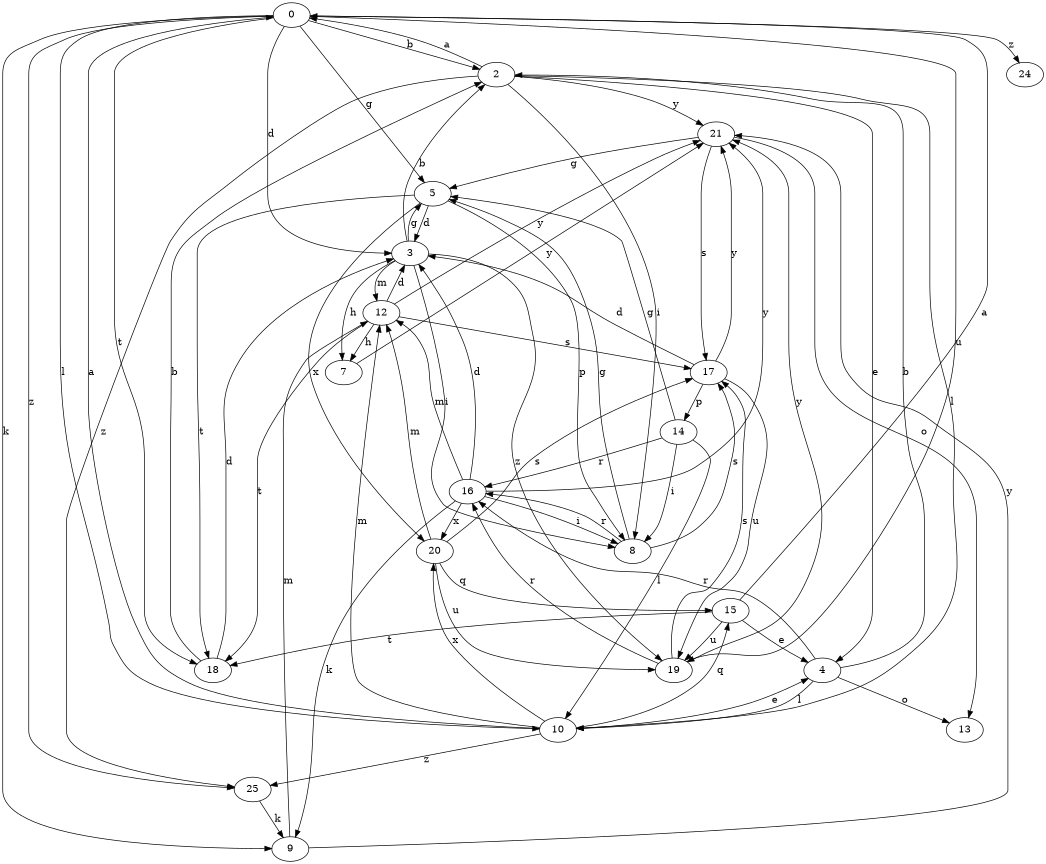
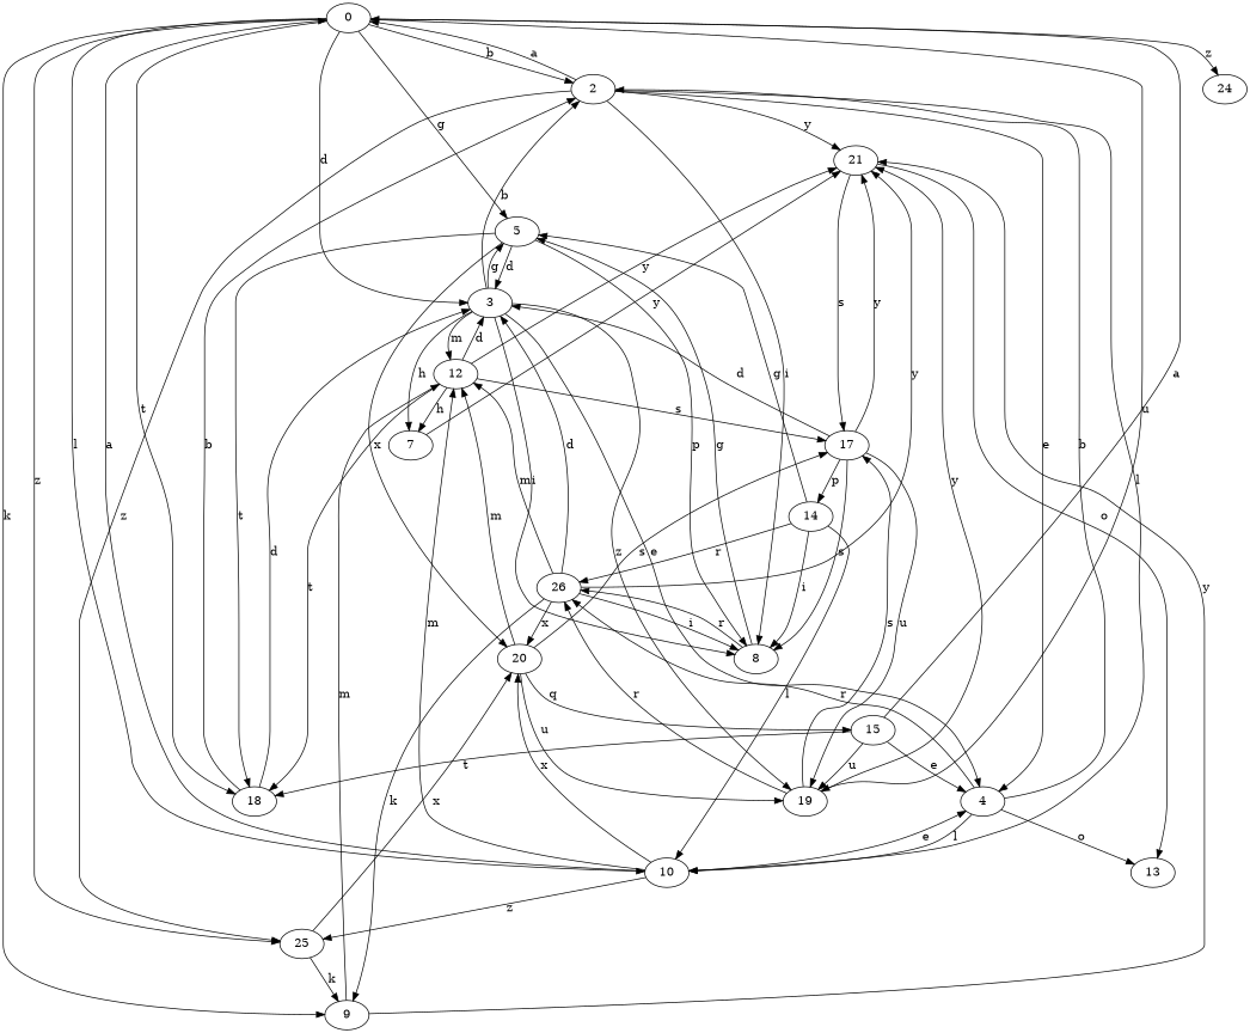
  strict digraph {
    0
    2
    3
    5
    9
    10
    18
    19
    24
    25
    4
    8
    21
    7
    12
    20
    15
-   16
+   16 [label=26]
    17
    13
    14
    0 -> 2 [label=b]
    0 -> 3 [label=d]
    0 -> 5 [label=g]
    0 -> 9 [label=k]
    0 -> 10 [label=l]
    0 -> 18 [label=t]
    0 -> 19 [label=u]
    0 -> 24 [label=z]
    0 -> 25 [label=z]
    2 -> 0 [label=a]
    2 -> 10 [label=l]
    2 -> 25 [label=z]
    2 -> 4 [label=e]
    2 -> 8 [label=i]
    2 -> 21 [label=y]
    3 -> 2 [label=b]
    3 -> 5 [label=g]
    3 -> 19 [label=z]
+   3 -> 4 [label=e]
    3 -> 8 [label=i]
    3 -> 7 [label=h]
    3 -> 12 [label=m]
    5 -> 3 [label=d]
    5 -> 18 [label=t]
    5 -> 8 [label=p]
    5 -> 20 [label=x]
    9 -> 21 [label=y]
    9 -> 12 [label=m]
    10 -> 0 [label=a]
    10 -> 25 [label=z]
    10 -> 4 [label=e]
    10 -> 12 [label=m]
    10 -> 20 [label=x]
-   10 -> 15 [label=q]
    18 -> 2 [label=b]
    18 -> 3 [label=d]
    19 -> 21 [label=y]
    19 -> 16 [label=r]
    19 -> 17 [label=s]
    25 -> 9 [label=k]
+   25 -> 20 [label=x]
    4 -> 2 [label=b]
    4 -> 10 [label=l]
    4 -> 16 [label=r]
    4 -> 13 [label=o]
    8 -> 5 [label=g]
    8 -> 16 [label=r]
-   8 -> 17 [label=s]
-   21 -> 5 [label=g]
+   17 -> 8 [label=s]
    21 -> 17 [label=s]
    21 -> 13 [label=o]
    7 -> 21 [label=y]
    12 -> 3 [label=d]
    12 -> 18 [label=t]
    12 -> 21 [label=y]
    12 -> 7 [label=h]
    12 -> 17 [label=s]
    20 -> 19 [label=u]
    20 -> 12 [label=m]
    20 -> 15 [label=q]
    20 -> 17 [label=s]
    15 -> 0 [label=a]
    15 -> 18 [label=t]
    15 -> 19 [label=u]
    15 -> 4 [label=e]
    16 -> 3 [label=d]
    16 -> 9 [label=k]
    16 -> 8 [label=i]
    16 -> 21 [label=y]
    16 -> 12 [label=m]
    16 -> 20 [label=x]
    17 -> 3 [label=d]
    17 -> 19 [label=u]
    17 -> 21 [label=y]
    17 -> 14 [label=p]
    14 -> 5 [label=g]
    14 -> 10 [label=l]
    14 -> 8 [label=i]
    14 -> 16 [label=r]
  }
